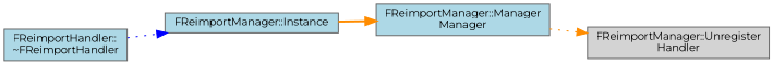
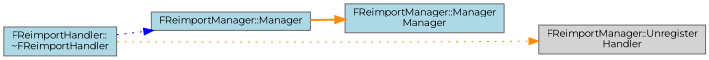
  digraph {
    fontname=Montserrat
    rankdir=LR
    node [color=grey40 fillcolor=lightblue fontname=Montserrat fontsize=10 shape=box style=filled]
    edge [color=darkorange fontname=Montserrat fontsize=10 labelfontname=Helvetica labelfontsize=10 style=dotted]
    n1 [color=gray40 fontcolor=black height=0.2 label="FReimportHandler::\l~FReimportHandler" width=0.4]
-   n2 [height=0.2 label="FReimportManager::Instance" width=0.4]
+   n2 [height=0.2 label="FReimportManager::Manager" width=0.4]
    n3 [fillcolor=lightgrey height=0.2 label="FReimportManager::Unregister\lHandler" width=0.4]
    n4 [height=0.2 label="FReimportManager::Manager\lManager" width=0.4]
    n1 -> n2 [color=blue]
-   n4 -> n3
+   n1 -> n3
    n2 -> n4 [style=bold]
  }
